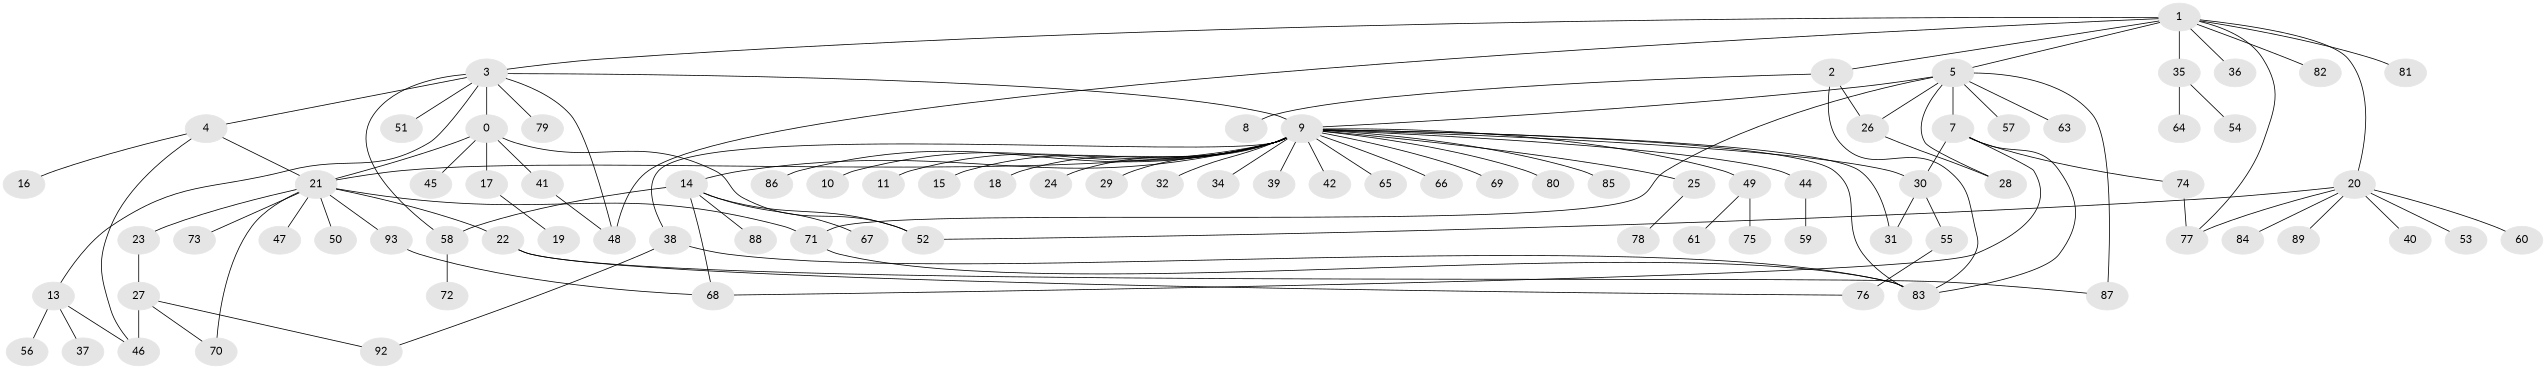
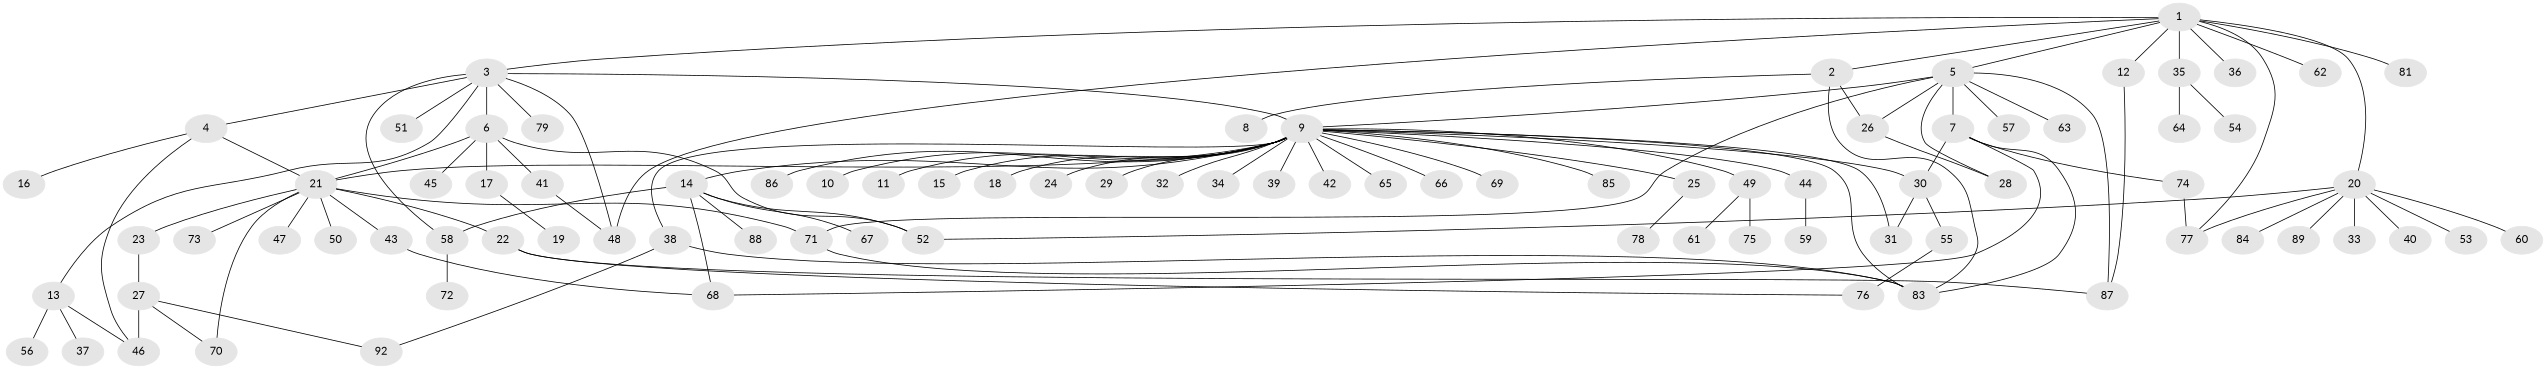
  graph {
    fontname=Lato
    node [color=gray90 fontname=Lato style=filled]
    edge [fontname=Lato weight=1.0]
    1
    2
    3
    5
+   12
    20
    35
    36
    48
-   62 [label=82]
+   62
    77
    81
    8
    26
    83
    4
-   6 [label=0]
+   6
    9
    13
    51
    58
    79
    7
    28
    57
    63
    71
    87
    52
+   33
    40
    53
    60
    84
    89
    54
    64
    16
    21
    46
    17
    41
    45
    30
    10
    11
    14
    15
    18
    24
    25
    29
    31
    32
    34
    38
    39
    42
    44
    49
    65
    66
    69
-   80
    85
    86
    56
    37
    22
    76
    72
    23
-   43 [label=93]
+   43
    47
    50
    70
    73
    68
    74
    19
    55
    67
    88
    78
    n85 [label=92]
    59
    61
    75
    27
    1 -- 2
    1 -- 3
    1 -- 5
+   1 -- 12
    1 -- 20
    1 -- 35
    1 -- 36
    1 -- 48
    1 -- 62
    1 -- 77
    1 -- 81
    2 -- 8
    2 -- 26
    2 -- 83
    3 -- 48
    3 -- 4
    3 -- 6
    3 -- 9
    3 -- 13
    3 -- 51
    3 -- 58
    3 -- 79
    5 -- 26
    5 -- 9
    5 -- 7
    5 -- 28
    5 -- 57
    5 -- 63
    5 -- 71
    5 -- 87
+   12 -- 87
    20 -- 77
    20 -- 52
+   20 -- 33
    20 -- 40
    20 -- 53
    20 -- 60
    20 -- 84
    20 -- 89
    35 -- 54
    35 -- 64
    26 -- 28 [weight=2.0]
    4 -- 16
    4 -- 21
    4 -- 46
    6 -- 52 [weight=5.0]
    6 -- 21
    6 -- 17
    6 -- 41
    6 -- 45
    9 -- 83
    9 -- 21
    9 -- 30
    9 -- 10
    9 -- 11
    9 -- 14
    9 -- 15
    9 -- 18
    9 -- 24
    9 -- 25
    9 -- 29
    9 -- 31
    9 -- 32
    9 -- 34
    9 -- 38
    9 -- 39
    9 -- 42
    9 -- 44
    9 -- 49
    9 -- 65
    9 -- 66
    9 -- 69
-   9 -- 80
    9 -- 85
    9 -- 86
    13 -- 46 [weight=2.0]
    13 -- 56 [weight=2.0]
    13 -- 37
    58 -- 72
    7 -- 83
    7 -- 30
    7 -- 68
    7 -- 74
    71 -- 83
    21 -- 71
    21 -- 22
    21 -- 23
    21 -- 43
    21 -- 47
    21 -- 50
    21 -- 70
    21 -- 73
    17 -- 19
    41 -- 48
    30 -- 31
    30 -- 55
    14 -- 58
    14 -- 52
    14 -- 68
    14 -- 67
    14 -- 88
    25 -- 78
    38 -- 83
    38 -- n85
    44 -- 59
    49 -- 61
    49 -- 75
    22 -- 87
    22 -- 76
    23 -- 27
    43 -- 68
    74 -- 77
    55 -- 76 [weight=2.0]
    27 -- 46 [weight=3.0]
    27 -- 70
    27 -- n85
  }
